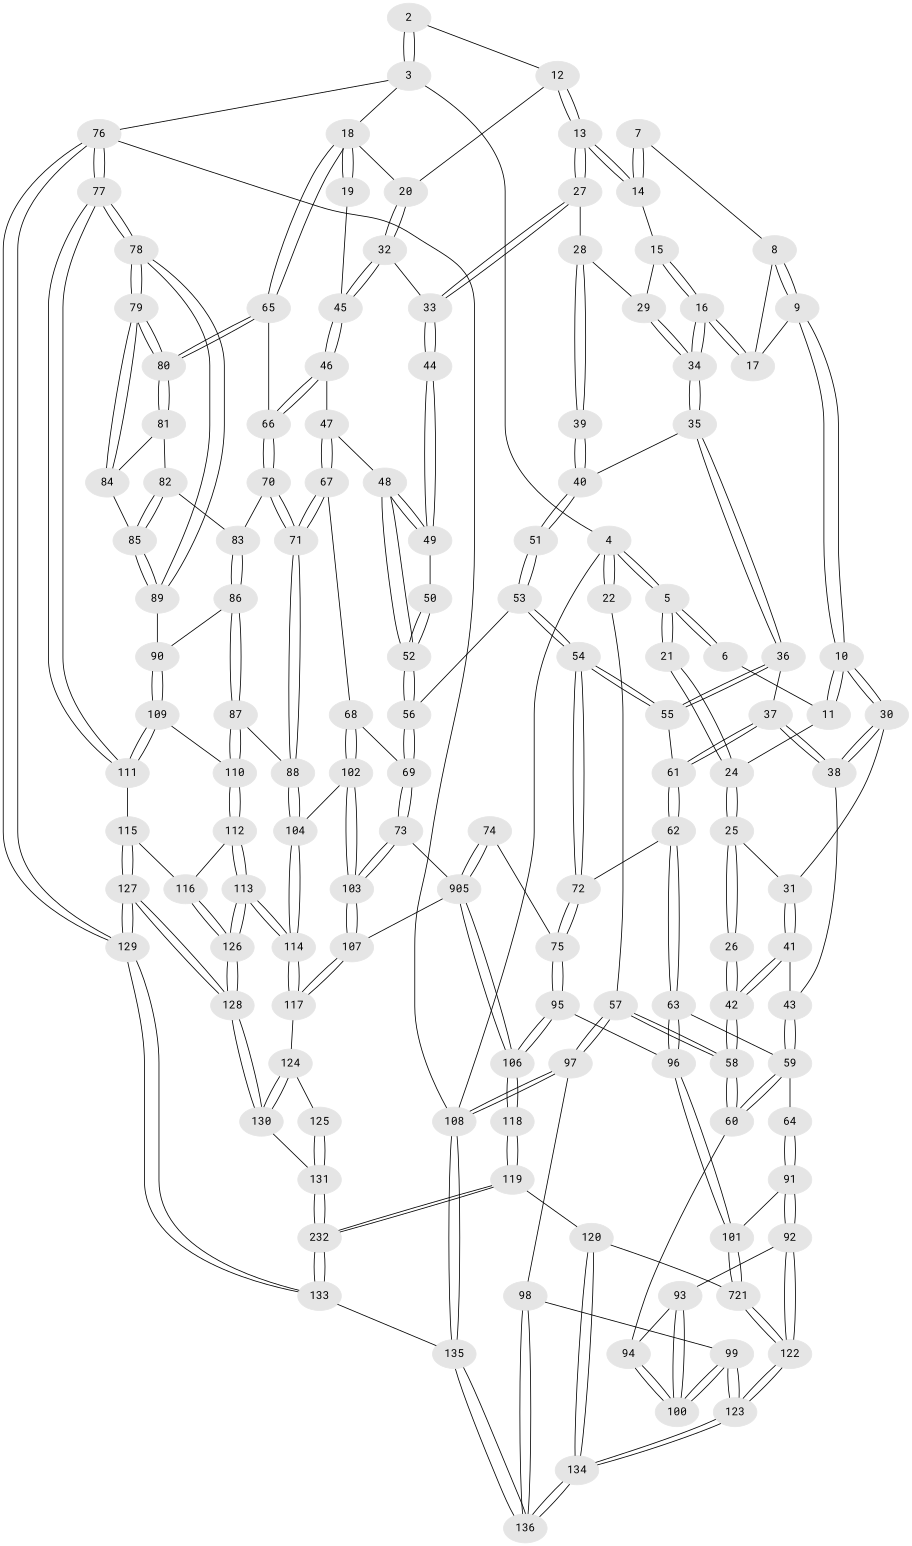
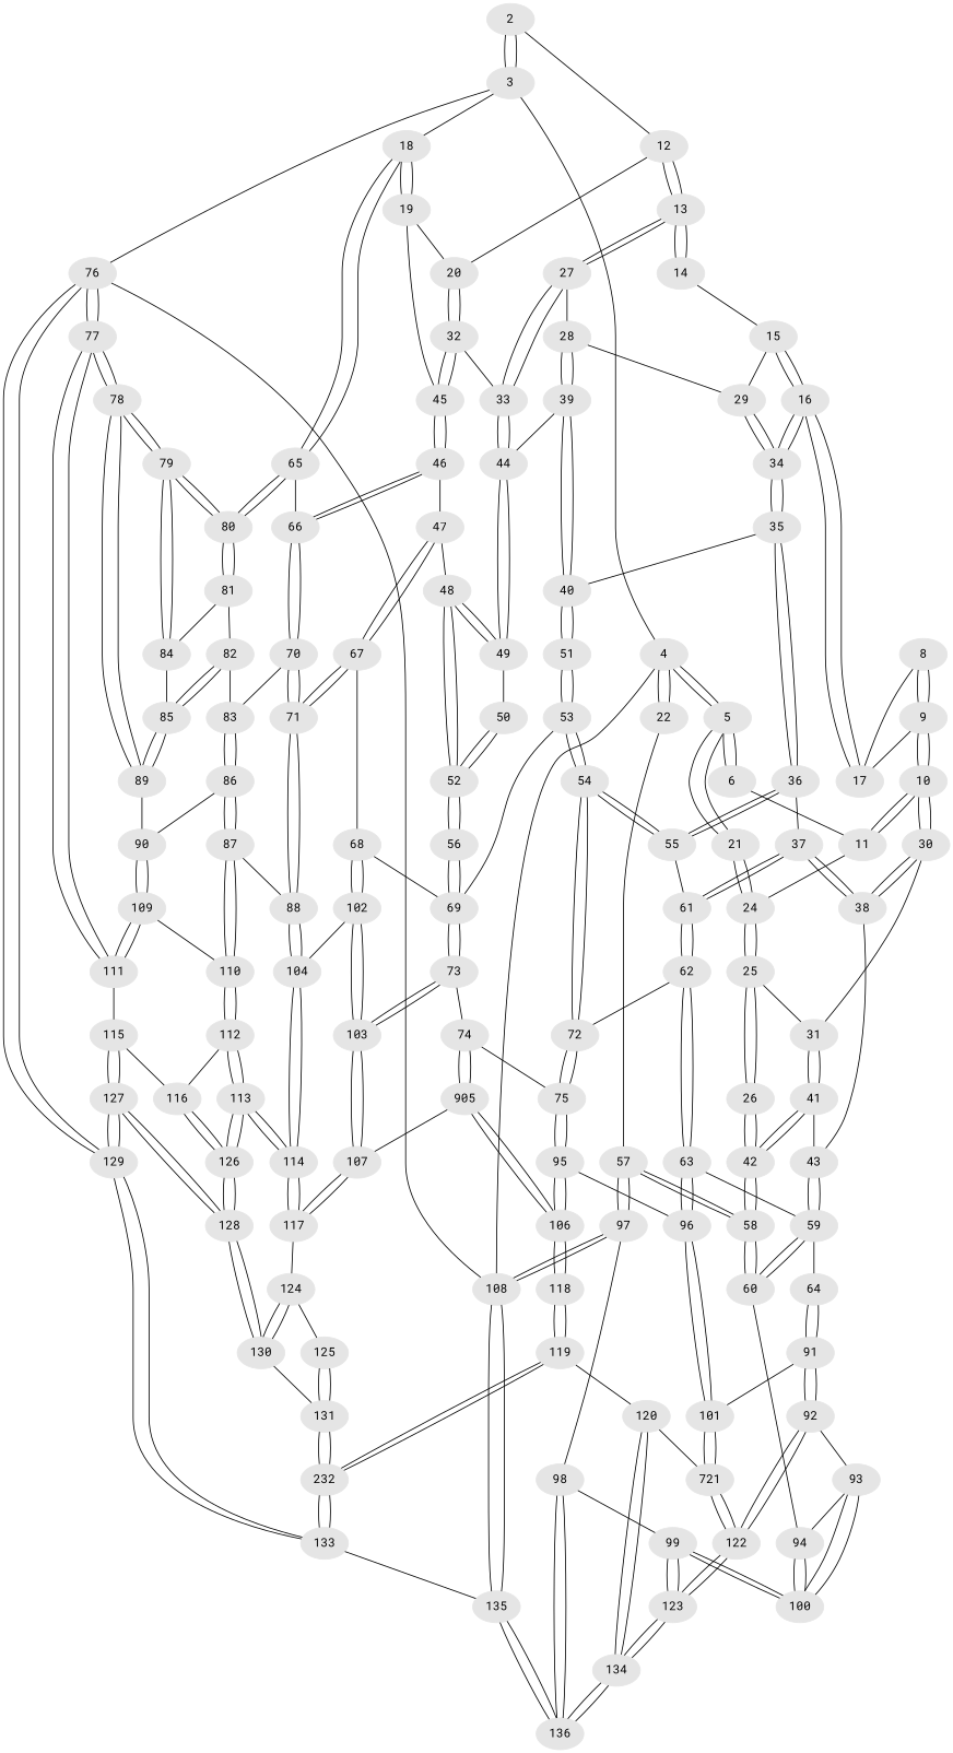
  graph {
    fontname="Roboto Mono"
    node [color=gray90 fontname="Roboto Mono" style=filled]
    edge [fontname="Roboto Mono"]
    2
    3
    12
-   7
    8
    14
    4
    18
    76
    13
    20
    5
    22
    108
    19
    65
    77
    129
    6
    21
    57
    135
    11
    24
    9
    17
    15
    10
    30
    31
    38
    25
    27
    32
    28
    33
    16
    29
    34
    35
    45
    66
    80
    46
    58
    97
    26
    42
    41
    39
    44
    40
    43
    49
    36
    37
    55
    51
    61
    62
    59
    53
    60
    64
    50
    47
    48
    67
    70
    52
    68
    71
    56
    54
    69
    72
    75
    73
    98
    94
    91
    100
    63
    96
    101
    92
    81
    83
    102
    88
    103
    104
    74
    86
    95
    n96 [label=905]
    107
    106
    78
    111
    133
    79
    89
    115
    84
    90
    85
    82
    87
    110
    109
    112
    114
    93
    122
    n116 [label=721]
    123
    118
    99
    136
    134
    117
    119
    124
    113
    116
    127
    126
    128
    125
    130
    120
    n133 [label=232]
    131
    2 -- 3
    2 -- 3
    2 -- 12
    3 -- 4
    3 -- 18
    3 -- 76
    12 -- 13
    12 -- 13
    12 -- 20
-   7 -- 8
-   7 -- 14
-   7 -- 14
    8 -- 9
    8 -- 9
    8 -- 17
    14 -- 15
    4 -- 5
    4 -- 5
    4 -- 22
    4 -- 22
    4 -- 108
    18 -- 19
    18 -- 19
    18 -- 65
    18 -- 65
    76 -- 108
    76 -- 77
    76 -- 77
    76 -- 129
    76 -- 129
    13 -- 14
    13 -- 14
    13 -- 27
    13 -- 27
    20 -- 32
    20 -- 32
    5 -- 6
    5 -- 6
    5 -- 21
    5 -- 21
    22 -- 57
    108 -- 135
    108 -- 135
-   18 -- 20
+   19 -- 20
    19 -- 45
    65 -- 66
    65 -- 80
    65 -- 80
    77 -- 78
    77 -- 78
    77 -- 111
    77 -- 111
    129 -- 133
    129 -- 133
    6 -- 11
    21 -- 24
    21 -- 24
    57 -- 58
    57 -- 58
    57 -- 97
    57 -- 97
    135 -- 136
    135 -- 136
    11 -- 24
    24 -- 25
    24 -- 25
    9 -- 17
    9 -- 10
    9 -- 10
    15 -- 16
    15 -- 16
    15 -- 29
    10 -- 11
    10 -- 11
    10 -- 30
    10 -- 30
    30 -- 31
    30 -- 38
    30 -- 38
    31 -- 41
    31 -- 41
    38 -- 43
    25 -- 31
    25 -- 26
    25 -- 26
    27 -- 28
    27 -- 33
    27 -- 33
    32 -- 33
    32 -- 45
    32 -- 45
    28 -- 29
    28 -- 39
    28 -- 39
    33 -- 44
    33 -- 44
    16 -- 17
    16 -- 17
    16 -- 34
    16 -- 34
    29 -- 34
    29 -- 34
    34 -- 35
    34 -- 35
    35 -- 40
    35 -- 36
    35 -- 36
    45 -- 46
    45 -- 46
    66 -- 70
    66 -- 70
    80 -- 81
    80 -- 81
    46 -- 66
    46 -- 66
    46 -- 47
    58 -- 60
    58 -- 60
    97 -- 108
    97 -- 108
    97 -- 98
    26 -- 42
    26 -- 42
    42 -- 58
    42 -- 58
    41 -- 42
    41 -- 42
    41 -- 43
+   39 -- 44
    39 -- 40
    39 -- 40
    44 -- 49
    44 -- 49
    40 -- 51
    40 -- 51
    43 -- 59
    43 -- 59
    49 -- 50
    36 -- 37
    36 -- 55
    36 -- 55
    37 -- 38
    37 -- 38
    37 -- 61
    37 -- 61
    55 -- 61
    51 -- 53
    51 -- 53
    61 -- 62
    61 -- 62
    62 -- 72
    62 -- 63
    62 -- 63
    59 -- 60
    59 -- 60
    59 -- 64
-   53 -- 56
+   53 -- 69
    53 -- 54
    53 -- 54
    60 -- 94
    64 -- 91
    64 -- 91
    50 -- 52
    50 -- 52
    47 -- 48
    47 -- 67
    47 -- 67
    48 -- 49
    48 -- 49
    48 -- 52
    48 -- 52
    67 -- 68
    67 -- 71
    67 -- 71
    70 -- 71
    70 -- 71
    70 -- 83
    52 -- 56
    52 -- 56
    68 -- 69
    68 -- 102
    68 -- 102
    71 -- 88
    71 -- 88
    56 -- 69
    56 -- 69
    54 -- 55
    54 -- 55
    54 -- 72
    54 -- 72
    69 -- 73
    69 -- 73
    72 -- 75
    72 -- 75
    75 -- 95
    75 -- 95
    73 -- 103
    73 -- 103
-   73 -- n96
+   73 -- 74
    98 -- 99
    98 -- 136
    98 -- 136
    94 -- 100
    94 -- 100
    91 -- 101
    91 -- 92
    91 -- 92
    63 -- 59
    63 -- 96
    63 -- 96
    96 -- 101
    96 -- 101
    101 -- n116
    101 -- n116
    92 -- 93
    92 -- 122
    92 -- 122
    81 -- 84
    81 -- 82
    83 -- 86
    83 -- 86
    102 -- 103
    102 -- 103
    102 -- 104
    88 -- 104
    88 -- 104
    103 -- 107
    103 -- 107
    104 -- 114
    104 -- 114
    74 -- 75
    74 -- n96
    74 -- n96
    86 -- 90
    86 -- 87
    86 -- 87
    95 -- 96
    95 -- 106
    95 -- 106
    n96 -- 107
    n96 -- 106
    n96 -- 106
    107 -- 117
    107 -- 117
    106 -- 118
    106 -- 118
    78 -- 79
    78 -- 79
    78 -- 89
    78 -- 89
    111 -- 115
    133 -- 135
    79 -- 80
    79 -- 80
    79 -- 84
    79 -- 84
    89 -- 90
    115 -- 116
    115 -- 127
    115 -- 127
    84 -- 85
    90 -- 109
    90 -- 109
    85 -- 89
    85 -- 89
    82 -- 83
    82 -- 85
    82 -- 85
    87 -- 88
    87 -- 110
    87 -- 110
    110 -- 112
    110 -- 112
    109 -- 111
    109 -- 111
    109 -- 110
    112 -- 113
    112 -- 113
    112 -- 116
    114 -- 117
    114 -- 117
    93 -- 94
    93 -- 100
    93 -- 100
    122 -- 123
    122 -- 123
    n116 -- 122
    n116 -- 122
    123 -- 134
    123 -- 134
    118 -- 119
    118 -- 119
    99 -- 100
    99 -- 100
    99 -- 123
    99 -- 123
    134 -- 136
    134 -- 136
    117 -- 124
    119 -- 120
    119 -- n133
    119 -- n133
    124 -- 125
    124 -- 130
    124 -- 130
    113 -- 114
    113 -- 114
    113 -- 126
    113 -- 126
    116 -- 126
    116 -- 126
    127 -- 129
    127 -- 129
    127 -- 128
    127 -- 128
    126 -- 128
    126 -- 128
    128 -- 130
    128 -- 130
    125 -- 131
    125 -- 131
    130 -- 131
    120 -- n116
    120 -- 134
    120 -- 134
    n133 -- 133
    n133 -- 133
    131 -- n133
    131 -- n133
  }
